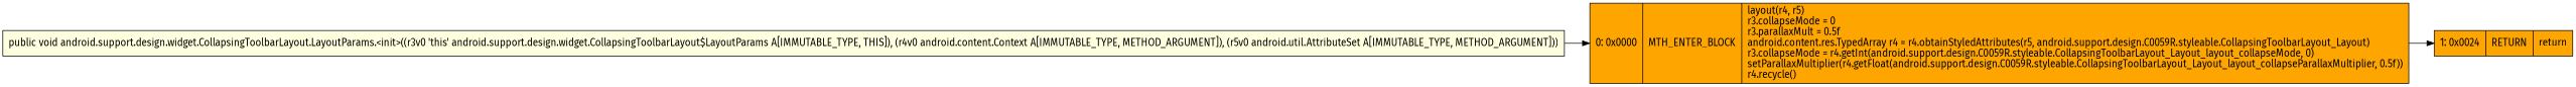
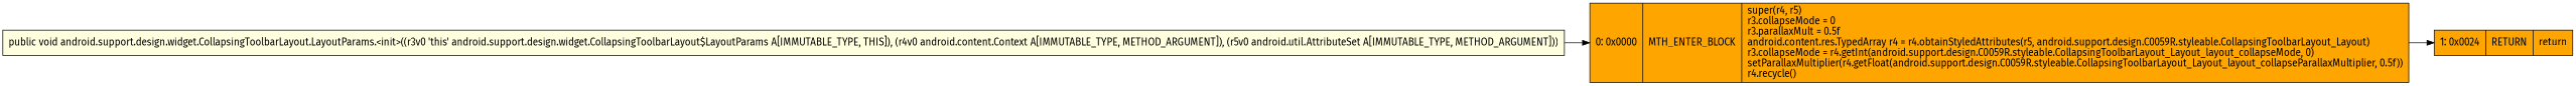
  digraph {
    rankdir=LR
    fontname="Fira Sans"
    node [shape=record style=filled fillcolor=orange fontname="Fira Sans"]
    edge [fontname="Fira Sans"]
-   n1 [label="{0\:\ 0x0000|MTH_ENTER_BLOCK\l|layout(r4, r5)\lr3.collapseMode = 0\lr3.parallaxMult = 0.5f\landroid.content.res.TypedArray r4 = r4.obtainStyledAttributes(r5, android.support.design.C0059R.styleable.CollapsingToolbarLayout_Layout)\lr3.collapseMode = r4.getInt(android.support.design.C0059R.styleable.CollapsingToolbarLayout_Layout_layout_collapseMode, 0)\lsetParallaxMultiplier(r4.getFloat(android.support.design.C0059R.styleable.CollapsingToolbarLayout_Layout_layout_collapseParallaxMultiplier, 0.5f))\lr4.recycle()\l}"]
+   n1 [label="{0\:\ 0x0000|MTH_ENTER_BLOCK\l|super(r4, r5)\lr3.collapseMode = 0\lr3.parallaxMult = 0.5f\landroid.content.res.TypedArray r4 = r4.obtainStyledAttributes(r5, android.support.design.C0059R.styleable.CollapsingToolbarLayout_Layout)\lr3.collapseMode = r4.getInt(android.support.design.C0059R.styleable.CollapsingToolbarLayout_Layout_layout_collapseMode, 0)\lsetParallaxMultiplier(r4.getFloat(android.support.design.C0059R.styleable.CollapsingToolbarLayout_Layout_layout_collapseParallaxMultiplier, 0.5f))\lr4.recycle()\l}"]
    n2 [label="{1\:\ 0x0024|RETURN\l|return\l}"]
    n3 [label="{public void android.support.design.widget.CollapsingToolbarLayout.LayoutParams.\<init\>((r3v0 'this' android.support.design.widget.CollapsingToolbarLayout$LayoutParams A[IMMUTABLE_TYPE, THIS]), (r4v0 android.content.Context A[IMMUTABLE_TYPE, METHOD_ARGUMENT]), (r5v0 android.util.AttributeSet A[IMMUTABLE_TYPE, METHOD_ARGUMENT])) }" fillcolor=lightyellow]
    n1 -> n2
    n3 -> n1
  }
